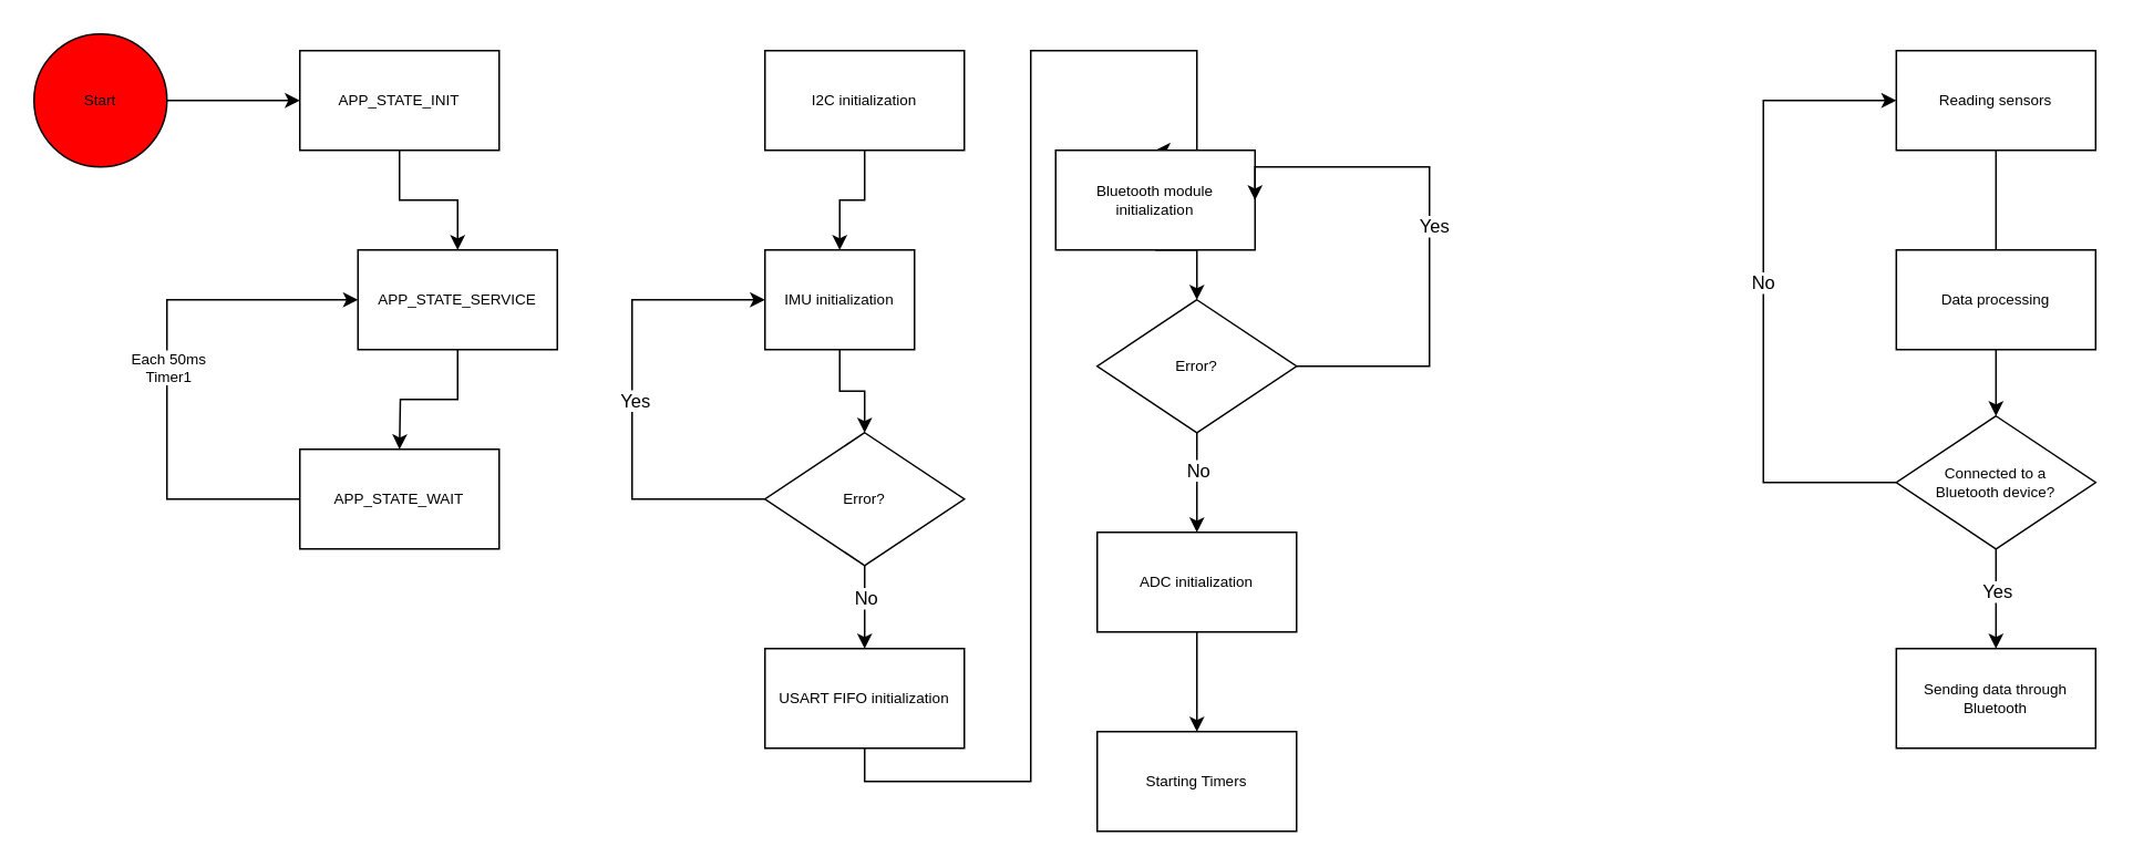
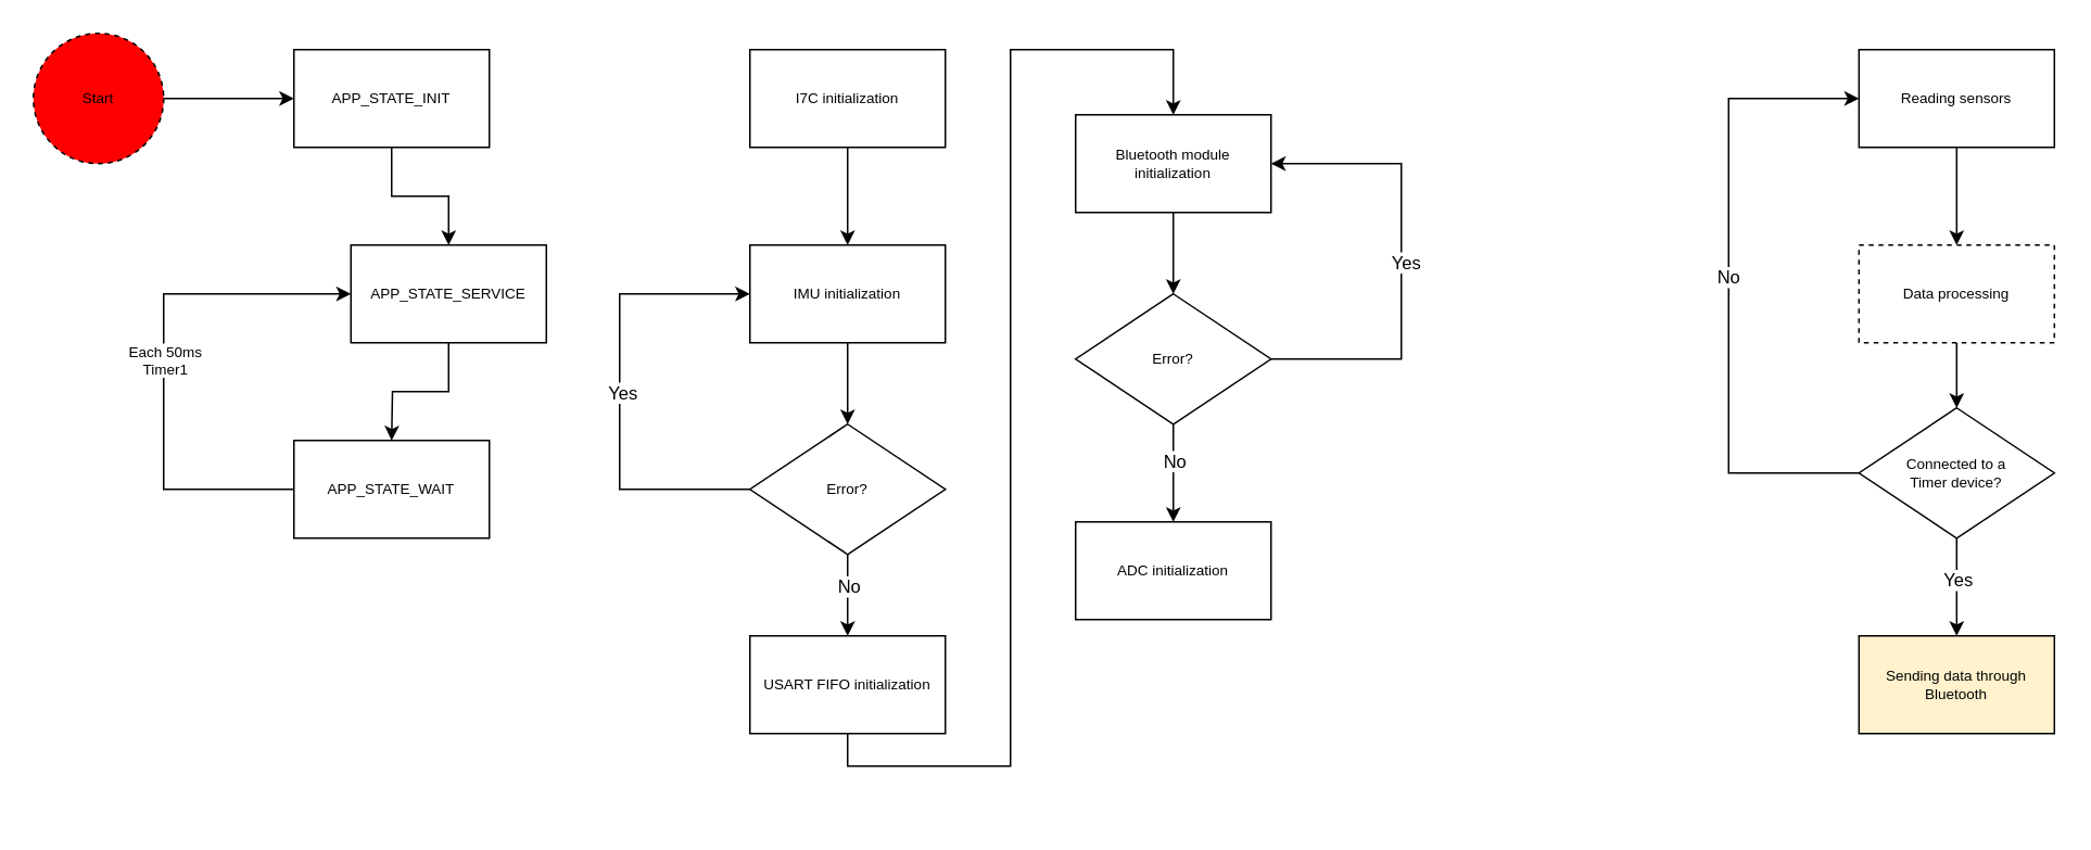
  <mxCell id="0" />
  <mxCell id="1" parent="0" />
  <mxCell id="2" style="edgeStyle=orthogonalEdgeStyle;rounded=0;orthogonalLoop=1;jettySize=auto;html=1;exitX=0.5;exitY=1;exitDx=0;exitDy=0;entryX=0.5;entryY=0;entryDx=0;entryDy=0;" edge="1" parent="1" source="3" target="5"><mxGeometry relative="1" as="geometry" /></mxCell>
  <mxCell id="3" value="APP_STATE_INIT" style="rounded=0;whiteSpace=wrap;html=1;fontSize=9;" vertex="1" parent="1"><mxGeometry x="180" y="30" width="120" height="60" as="geometry" /></mxCell>
  <mxCell id="4" style="edgeStyle=orthogonalEdgeStyle;rounded=0;orthogonalLoop=1;jettySize=auto;html=1;exitX=0.5;exitY=1;exitDx=0;exitDy=0;entryX=0.5;entryY=0;entryDx=0;entryDy=0;" edge="1" parent="1" source="5"><mxGeometry relative="1" as="geometry"><mxPoint x="240" y="270" as="targetPoint" /></mxGeometry></mxCell>
  <mxCell id="5" value="APP_STATE_SERVICE" style="rounded=0;whiteSpace=wrap;html=1;fontSize=9;" vertex="1" parent="1"><mxGeometry x="215" y="150" width="120" height="60" as="geometry" /></mxCell>
  <mxCell id="6" style="edgeStyle=orthogonalEdgeStyle;rounded=0;orthogonalLoop=1;jettySize=auto;html=1;exitX=1;exitY=0.5;exitDx=0;exitDy=0;entryX=0;entryY=0.5;entryDx=0;entryDy=0;" edge="1" parent="1" source="7" target="3"><mxGeometry relative="1" as="geometry" /></mxCell>
- <mxCell id="7" value="Start" style="ellipse;whiteSpace=wrap;html=1;fontSize=9;labelBackgroundColor=none;fillColor=#FF0000;" vertex="1" parent="1"><mxGeometry x="20" y="20" width="80" height="80" as="geometry" /></mxCell>
+ <mxCell id="7" value="Start" style="ellipse;whiteSpace=wrap;html=1;fontSize=9;labelBackgroundColor=none;fillColor=#FF0000;dashed=1;" vertex="1" parent="1"><mxGeometry x="20" y="20" width="80" height="80" as="geometry" /></mxCell>
  <mxCell id="8" style="edgeStyle=orthogonalEdgeStyle;rounded=0;orthogonalLoop=1;jettySize=auto;html=1;exitX=0;exitY=0.5;exitDx=0;exitDy=0;entryX=0;entryY=0.5;entryDx=0;entryDy=0;" edge="1" parent="1" source="10" target="5"><mxGeometry relative="1" as="geometry"><Array as="points"><mxPoint x="100" y="300" /><mxPoint x="100" y="180" /></Array></mxGeometry></mxCell>
  <mxCell id="9" value="&lt;div style=&quot;font-size: 9px;&quot;&gt;Each 50ms&lt;/div&gt;Timer1" style="edgeLabel;html=1;align=center;verticalAlign=middle;resizable=0;points=[];fontSize=9;" vertex="1" connectable="0" parent="8"><mxGeometry x="0.088" relative="1" as="geometry"><mxPoint y="11" as="offset" /></mxGeometry></mxCell>
  <mxCell id="10" value="&lt;div&gt;APP_STATE_WAIT&lt;/div&gt;" style="rounded=0;whiteSpace=wrap;html=1;fontSize=9;" vertex="1" parent="1"><mxGeometry x="180" y="270" width="120" height="60" as="geometry" /></mxCell>
- <mxCell id="11" style="edgeStyle=orthogonalEdgeStyle;rounded=0;orthogonalLoop=1;jettySize=auto;html=1;exitX=0.5;exitY=1;exitDx=0;exitDy=0;entryX=0.5;entryY=0;entryDx=0;entryDy=0;endArrow=none;" edge="1" parent="1" source="12" target="14"><mxGeometry relative="1" as="geometry" /></mxCell>
+ <mxCell id="11" style="edgeStyle=orthogonalEdgeStyle;rounded=0;orthogonalLoop=1;jettySize=auto;html=1;exitX=0.5;exitY=1;exitDx=0;exitDy=0;entryX=0.5;entryY=0;entryDx=0;entryDy=0;" edge="1" parent="1" source="12" target="14"><mxGeometry relative="1" as="geometry" /></mxCell>
  <mxCell id="12" value="&lt;div&gt;Reading sensors&lt;/div&gt;" style="rounded=0;whiteSpace=wrap;html=1;fontSize=9;" vertex="1" parent="1"><mxGeometry x="1141.03" y="30" width="120" height="60" as="geometry" /></mxCell>
  <mxCell id="13" style="edgeStyle=orthogonalEdgeStyle;rounded=0;orthogonalLoop=1;jettySize=auto;html=1;exitX=0.5;exitY=1;exitDx=0;exitDy=0;entryX=0.5;entryY=0;entryDx=0;entryDy=0;" edge="1" parent="1" source="14" target="20"><mxGeometry relative="1" as="geometry" /></mxCell>
- <mxCell id="14" value="Data processing" style="rounded=0;whiteSpace=wrap;html=1;fontSize=9;" vertex="1" parent="1"><mxGeometry x="1141.03" y="150" width="120" height="60" as="geometry" /></mxCell>
- <mxCell id="15" value="Sending data through Bluetooth" style="rounded=0;whiteSpace=wrap;html=1;fontSize=9;" vertex="1" parent="1"><mxGeometry x="1141.03" y="390" width="120" height="60" as="geometry" /></mxCell>
+ <mxCell id="14" value="Data processing" style="rounded=0;whiteSpace=wrap;html=1;fontSize=9;dashed=1;" vertex="1" parent="1"><mxGeometry x="1141.03" y="150" width="120" height="60" as="geometry" /></mxCell>
+ <mxCell id="15" value="Sending data through Bluetooth" style="rounded=0;whiteSpace=wrap;html=1;fontSize=9;fillColor=#fff2cc;" vertex="1" parent="1"><mxGeometry x="1141.03" y="390" width="120" height="60" as="geometry" /></mxCell>
  <mxCell id="16" style="edgeStyle=orthogonalEdgeStyle;rounded=0;orthogonalLoop=1;jettySize=auto;html=1;exitX=0;exitY=0.5;exitDx=0;exitDy=0;entryX=0;entryY=0.5;entryDx=0;entryDy=0;" edge="1" parent="1" source="20" target="12"><mxGeometry relative="1" as="geometry"><mxPoint x="1101.03" y="80" as="targetPoint" /><Array as="points"><mxPoint x="1061.03" y="290" /><mxPoint x="1061.03" y="60" /></Array></mxGeometry></mxCell>
  <mxCell id="17" value="&lt;div&gt;No&lt;/div&gt;" style="edgeLabel;html=1;align=center;verticalAlign=middle;resizable=0;points=[];" vertex="1" connectable="0" parent="16"><mxGeometry x="0.032" y="1" relative="1" as="geometry"><mxPoint as="offset" /></mxGeometry></mxCell>
  <mxCell id="18" style="edgeStyle=orthogonalEdgeStyle;rounded=0;orthogonalLoop=1;jettySize=auto;html=1;exitX=0.5;exitY=1;exitDx=0;exitDy=0;entryX=0.5;entryY=0;entryDx=0;entryDy=0;" edge="1" parent="1" source="20" target="15"><mxGeometry relative="1" as="geometry" /></mxCell>
  <mxCell id="19" value="Yes" style="edgeLabel;html=1;align=center;verticalAlign=middle;resizable=0;points=[];" vertex="1" connectable="0" parent="18"><mxGeometry x="-0.169" relative="1" as="geometry"><mxPoint as="offset" /></mxGeometry></mxCell>
- <mxCell id="20" value="&lt;div&gt;Connected to a &lt;br&gt;&lt;/div&gt;&lt;div&gt;Bluetooth device?&lt;/div&gt;" style="rhombus;whiteSpace=wrap;html=1;fontSize=9;" vertex="1" parent="1"><mxGeometry x="1141.03" y="250" width="120" height="80" as="geometry" /></mxCell>
+ <mxCell id="20" value="&lt;div&gt;Connected to a &lt;br&gt;&lt;/div&gt;&lt;div&gt;Timer device?&lt;/div&gt;" style="rhombus;whiteSpace=wrap;html=1;fontSize=9;" vertex="1" parent="1"><mxGeometry x="1141.03" y="250" width="120" height="80" as="geometry" /></mxCell>
  <mxCell id="21" style="edgeStyle=orthogonalEdgeStyle;rounded=0;orthogonalLoop=1;jettySize=auto;html=1;exitX=0.5;exitY=1;exitDx=0;exitDy=0;entryX=0.5;entryY=0;entryDx=0;entryDy=0;" edge="1" parent="1" source="22" target="24"><mxGeometry relative="1" as="geometry" /></mxCell>
- <mxCell id="22" value="I2C initialization " style="rounded=0;whiteSpace=wrap;html=1;fontSize=9;" vertex="1" parent="1"><mxGeometry x="460" y="30" width="120" height="60" as="geometry" /></mxCell>
+ <mxCell id="22" value="I7C initialization " style="rounded=0;whiteSpace=wrap;html=1;fontSize=9;" vertex="1" parent="1"><mxGeometry x="460" y="30" width="120" height="60" as="geometry" /></mxCell>
  <mxCell id="23" style="edgeStyle=orthogonalEdgeStyle;rounded=0;orthogonalLoop=1;jettySize=auto;html=1;exitX=0.5;exitY=1;exitDx=0;exitDy=0;entryX=0.5;entryY=0;entryDx=0;entryDy=0;" edge="1" parent="1" source="24" target="29"><mxGeometry relative="1" as="geometry" /></mxCell>
- <mxCell id="24" value="IMU initialization " style="rounded=0;whiteSpace=wrap;html=1;fontSize=9;" vertex="1" parent="1"><mxGeometry x="460" y="150" width="90" height="60" as="geometry" /></mxCell>
+ <mxCell id="24" value="IMU initialization " style="rounded=0;whiteSpace=wrap;html=1;fontSize=9;" vertex="1" parent="1"><mxGeometry x="460" y="150" width="120" height="60" as="geometry" /></mxCell>
  <mxCell id="25" style="edgeStyle=orthogonalEdgeStyle;rounded=0;orthogonalLoop=1;jettySize=auto;html=1;exitX=0;exitY=0.5;exitDx=0;exitDy=0;entryX=0;entryY=0.5;entryDx=0;entryDy=0;" edge="1" parent="1" source="29" target="24"><mxGeometry relative="1" as="geometry"><mxPoint x="410" y="180" as="targetPoint" /><Array as="points"><mxPoint x="380" y="300" /><mxPoint x="380" y="180" /></Array></mxGeometry></mxCell>
  <mxCell id="26" value="Yes" style="edgeLabel;html=1;align=center;verticalAlign=middle;resizable=0;points=[];rotation=0;" vertex="1" connectable="0" parent="25"><mxGeometry x="0.07" y="-1" relative="1" as="geometry"><mxPoint y="10" as="offset" /></mxGeometry></mxCell>
  <mxCell id="27" style="edgeStyle=orthogonalEdgeStyle;rounded=0;orthogonalLoop=1;jettySize=auto;html=1;exitX=0.5;exitY=1;exitDx=0;exitDy=0;entryX=0.5;entryY=0;entryDx=0;entryDy=0;" edge="1" parent="1" source="29" target="31"><mxGeometry relative="1" as="geometry" /></mxCell>
  <mxCell id="28" value="No" style="edgeLabel;html=1;align=center;verticalAlign=middle;resizable=0;points=[];" vertex="1" connectable="0" parent="27"><mxGeometry x="-0.24" relative="1" as="geometry"><mxPoint as="offset" /></mxGeometry></mxCell>
  <mxCell id="29" value="Error?" style="rhombus;whiteSpace=wrap;html=1;fontSize=9;" vertex="1" parent="1"><mxGeometry x="460" y="260" width="120" height="80" as="geometry" /></mxCell>
  <mxCell id="30" style="edgeStyle=orthogonalEdgeStyle;rounded=0;orthogonalLoop=1;jettySize=auto;html=1;exitX=0.5;exitY=1;exitDx=0;exitDy=0;entryX=0.5;entryY=0;entryDx=0;entryDy=0;" edge="1" parent="1" source="31" target="33"><mxGeometry relative="1" as="geometry"><Array as="points"><mxPoint x="520" y="470" /><mxPoint x="620" y="470" /><mxPoint x="620" y="30" /><mxPoint x="720" y="30" /></Array></mxGeometry></mxCell>
  <mxCell id="31" value="USART FIFO initialization" style="rounded=0;whiteSpace=wrap;html=1;fontSize=9;" vertex="1" parent="1"><mxGeometry x="460" y="390" width="120" height="60" as="geometry" /></mxCell>
  <mxCell id="32" style="edgeStyle=orthogonalEdgeStyle;rounded=0;orthogonalLoop=1;jettySize=auto;html=1;exitX=0.5;exitY=1;exitDx=0;exitDy=0;entryX=0.5;entryY=0;entryDx=0;entryDy=0;" edge="1" parent="1" source="33" target="38"><mxGeometry relative="1" as="geometry" /></mxCell>
- <mxCell id="33" value="Bluetooth module initialization" style="rounded=0;whiteSpace=wrap;html=1;fontSize=9;" vertex="1" parent="1"><mxGeometry x="635" y="90" width="120" height="60" as="geometry" /></mxCell>
+ <mxCell id="33" value="Bluetooth module initialization" style="rounded=0;whiteSpace=wrap;html=1;fontSize=9;" vertex="1" parent="1"><mxGeometry x="660" y="70" width="120" height="60" as="geometry" /></mxCell>
  <mxCell id="34" style="edgeStyle=orthogonalEdgeStyle;rounded=0;orthogonalLoop=1;jettySize=auto;html=1;exitX=1;exitY=0.5;exitDx=0;exitDy=0;entryX=1;entryY=0.5;entryDx=0;entryDy=0;" edge="1" parent="1" source="38" target="33"><mxGeometry relative="1" as="geometry"><Array as="points"><mxPoint x="860" y="220" /><mxPoint x="860" y="100" /></Array></mxGeometry></mxCell>
  <mxCell id="35" value="Yes" style="edgeLabel;html=1;align=center;verticalAlign=middle;resizable=0;points=[];" vertex="1" connectable="0" parent="34"><mxGeometry x="0.109" y="-2" relative="1" as="geometry"><mxPoint y="15" as="offset" /></mxGeometry></mxCell>
  <mxCell id="36" style="edgeStyle=orthogonalEdgeStyle;rounded=0;orthogonalLoop=1;jettySize=auto;html=1;exitX=0.5;exitY=1;exitDx=0;exitDy=0;" edge="1" parent="1" source="38" target="40"><mxGeometry relative="1" as="geometry" /></mxCell>
  <mxCell id="37" value="No" style="edgeLabel;html=1;align=center;verticalAlign=middle;resizable=0;points=[];" vertex="1" connectable="0" parent="36"><mxGeometry x="-0.267" y="-1" relative="1" as="geometry"><mxPoint x="1" as="offset" /></mxGeometry></mxCell>
  <mxCell id="38" value="Error?" style="rhombus;whiteSpace=wrap;html=1;fontSize=9;" vertex="1" parent="1"><mxGeometry x="660" y="180" width="120" height="80" as="geometry" /></mxCell>
- <mxCell id="39" style="edgeStyle=orthogonalEdgeStyle;rounded=0;orthogonalLoop=1;jettySize=auto;html=1;exitX=0.5;exitY=1;exitDx=0;exitDy=0;entryX=0.5;entryY=0;entryDx=0;entryDy=0;" edge="1" parent="1" source="40" target="41"><mxGeometry relative="1" as="geometry" /></mxCell>
  <mxCell id="40" value="ADC initialization" style="rounded=0;whiteSpace=wrap;html=1;fontSize=9;" vertex="1" parent="1"><mxGeometry x="660" y="320" width="120" height="60" as="geometry" /></mxCell>
- <mxCell id="41" value="Starting Timers" style="rounded=0;whiteSpace=wrap;html=1;fontSize=9;" vertex="1" parent="1"><mxGeometry x="660" y="440" width="120" height="60" as="geometry" /></mxCell>
